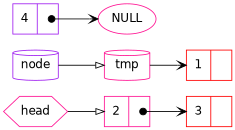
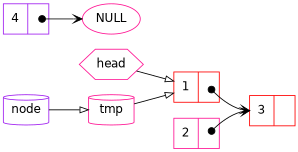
  digraph {
    fontname="DejaVu Sans"
    rankdir=LR
    node [color=deeppink fontname="DejaVu Sans" shape=record]
    edge [arrowhead=onormal fontname="DejaVu Sans" tailport="ref:c"]
    n1 [label=head shape=hexagon]
    n2 [label="{ <data> 2 | <ref>  }"]
    n3 [color=red label="{ <data> 3 | <ref>  }"]
    n4 [color=red label="{ <data> 1 | <ref>  }"]
    n5 [color=purple label="{ <data> 4 | <ref>  }"]
    NULL [shape=ellipse]
    n7 [color=purple label="node" shape=cylinder]
    n8 [label=tmp shape=cylinder]
-   n1 -> n2
+   n1 -> n4
    n2 -> n3 [arrowhead=vee arrowtail=dot dir=both headport=data tailclip=false]
+   n4 -> n3 [arrowhead=vee arrowtail=dot dir=both headport=data tailclip=false]
    n5 -> NULL [arrowhead=vee arrowtail=dot dir=both tailclip=false]
    n7 -> n8
-   n8 -> n4 [arrowhead=vee]
+   n8 -> n4
  }
